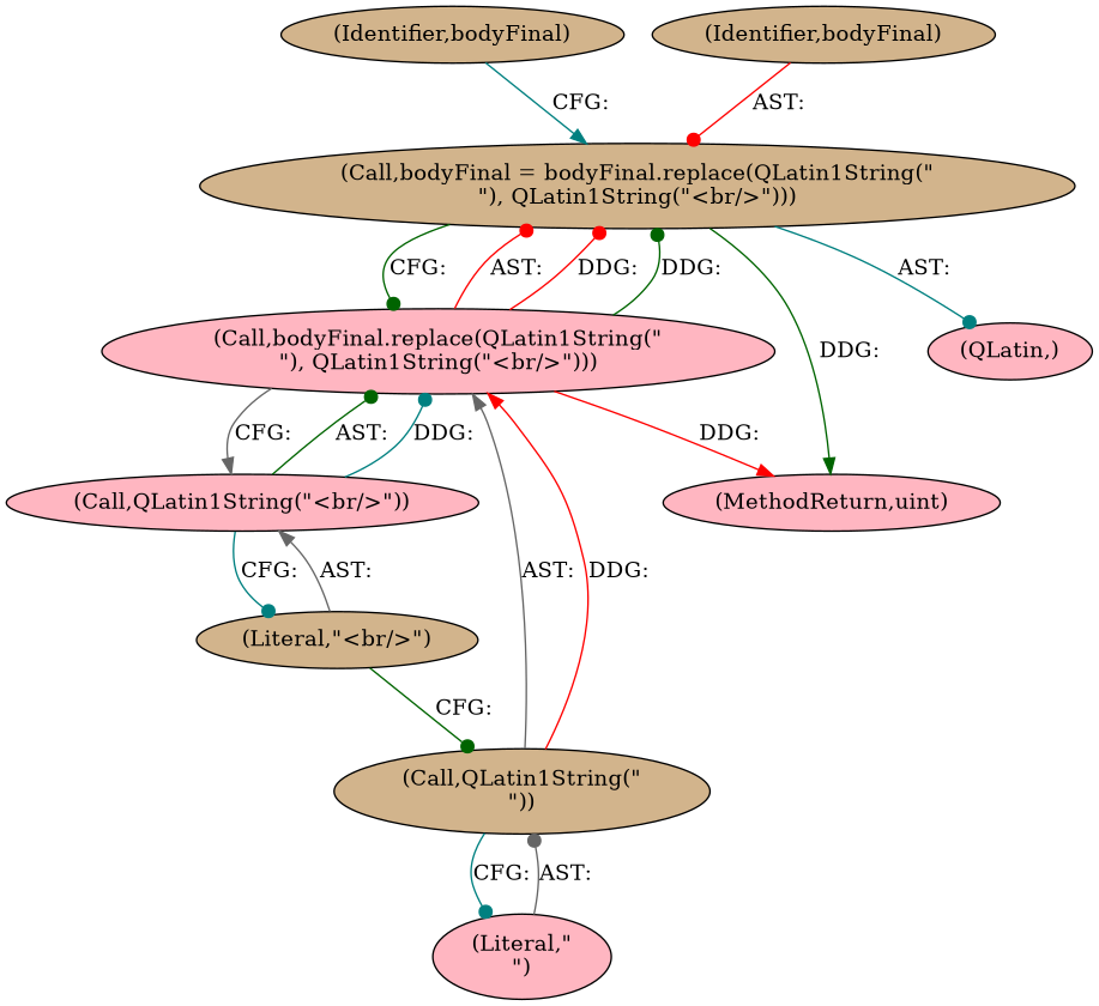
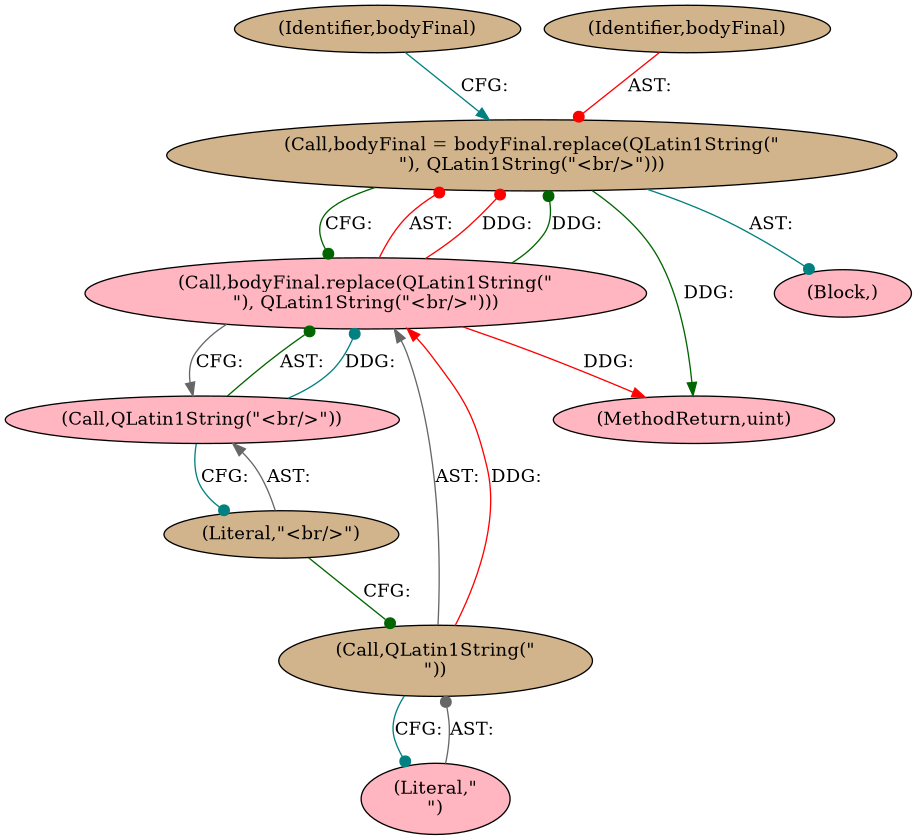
  digraph {
    node [style=filled fillcolor=tan]
    edge [color=darkgreen arrowhead=dot]
    n1 [label="(Call,bodyFinal = bodyFinal.replace(QLatin1String(\"\n\"), QLatin1String(\"<br/>\")))"]
    n2 [label="(Call,bodyFinal.replace(QLatin1String(\"\n\"), QLatin1String(\"<br/>\")))" fillcolor=lightpink]
    n3 [label="(MethodReturn,uint)" fillcolor=lightpink]
-   n4 [label="(QLatin,)" fillcolor=lightpink]
+   n4 [label="(Block,)" fillcolor=lightpink]
    n5 [label="(Call,QLatin1String(\"<br/>\"))" fillcolor=lightpink]
    n6 [label="(Call,QLatin1String(\"\n\"))"]
    n7 [label="(Literal,\"\n\")" fillcolor=lightpink]
    n8 [label="(Literal,\"<br/>\")"]
    n9 [label="(Identifier,bodyFinal)"]
    n10 [label="(Identifier,bodyFinal)"]
    n1 -> n2 [label="CFG: "]
    n1 -> n3 [label="DDG: " arrowhead=normal]
    n1 -> n4 [label="AST: " color=teal]
    n2 -> n1 [label="AST: " color=red]
    n2 -> n1 [label="DDG: " color=red]
    n2 -> n1 [label="DDG: "]
    n2 -> n3 [label="DDG: " color=red arrowhead=normal]
    n2 -> n5 [label="CFG: " color=gray40 arrowhead=normal]
    n5 -> n2 [label="AST: "]
    n5 -> n2 [label="DDG: " color=teal]
    n5 -> n8 [label="CFG: " color=teal]
    n6 -> n2 [label="AST: " color=gray40 arrowhead=normal]
    n6 -> n2 [label="DDG: " color=red arrowhead=normal]
    n6 -> n7 [label="CFG: " color=teal]
    n7 -> n6 [label="AST: " color=gray40]
    n8 -> n5 [label="AST: " color=gray40 arrowhead=normal]
    n8 -> n6 [label="CFG: "]
    n9 -> n1 [label="CFG: " color=teal arrowhead=normal]
    n10 -> n1 [label="AST: " color=red]
  }
